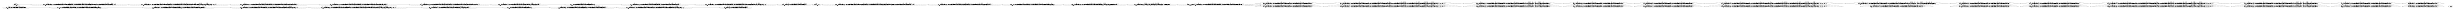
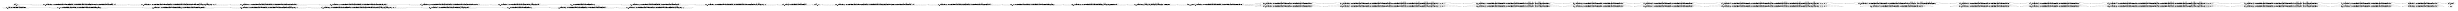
  digraph {
    rankdir=LR
    "r0 := @this: vm.runtime.defmeth.StaticMethodsTest"
    "$r1 = r0.<vm.runtime.defmeth.StaticMethodsTest: vm.runtime.defmeth.shared.builder.TestBuilderFactory factory>"
    "r2 = virtualinvoke $r1.<vm.runtime.defmeth.shared.builder.TestBuilderFactory: vm.runtime.defmeth.shared.builder.TestBuilder getBuilder()>()"
    "$r3 = virtualinvoke r2.<vm.runtime.defmeth.shared.builder.TestBuilder: vm.runtime.defmeth.shared.builder.InterfaceBuilder intf(java.lang.String)>(\"I\")"
    "$r4 = virtualinvoke $r3.<vm.runtime.defmeth.shared.builder.InterfaceBuilder: vm.runtime.defmeth.shared.builder.ClassMethodBuilder abstractMethod(java.lang.String,java.lang.String)>(\"m\", \"()I\")"
    "$r5 = virtualinvoke $r4.<vm.runtime.defmeth.shared.builder.ClassMethodBuilder: java.lang.Object build()>()"
    "$r6 = (vm.runtime.defmeth.shared.builder.InterfaceBuilder) $r5"
    "r7 = virtualinvoke $r6.<vm.runtime.defmeth.shared.builder.InterfaceBuilder: vm.runtime.defmeth.shared.data.Interface build()>()"
    "$r8 = virtualinvoke r2.<vm.runtime.defmeth.shared.builder.TestBuilder: vm.runtime.defmeth.shared.builder.InterfaceBuilder intf(java.lang.String)>(\"J\")"
-   "$r9 = newarray (vm.runtime.defmeth.shared.data.Interface)[1]"
    "$r9[0] = r7"
    "$r10 = virtualinvoke $r8.<vm.runtime.defmeth.shared.builder.InterfaceBuilder: vm.runtime.defmeth.shared.builder.InterfaceBuilder extend(vm.runtime.defmeth.shared.data.Interface[])>($r9)"
    "$r11 = virtualinvoke $r10.<vm.runtime.defmeth.shared.builder.InterfaceBuilder: vm.runtime.defmeth.shared.builder.ClassMethodBuilder defaultMethod(java.lang.String,java.lang.String)>(\"m\", \"()I\")"
    "$r12 = virtualinvoke $r11.<vm.runtime.defmeth.shared.builder.ClassMethodBuilder: vm.runtime.defmeth.shared.builder.ClassMethodBuilder static_()>()"
    "$r13 = virtualinvoke $r12.<vm.runtime.defmeth.shared.builder.ClassMethodBuilder: vm.runtime.defmeth.shared.builder.ClassMethodBuilder public_()>()"
    "$r14 = virtualinvoke $r13.<vm.runtime.defmeth.shared.builder.ClassMethodBuilder: vm.runtime.defmeth.shared.builder.ClassMethodBuilder returns(int)>(1)"
    "$r15 = virtualinvoke $r14.<vm.runtime.defmeth.shared.builder.ClassMethodBuilder: java.lang.Object build()>()"
    "$r16 = (vm.runtime.defmeth.shared.builder.InterfaceBuilder) $r15"
    "r17 = virtualinvoke $r16.<vm.runtime.defmeth.shared.builder.InterfaceBuilder: vm.runtime.defmeth.shared.data.Interface build()>()"
    "$r18 = virtualinvoke r2.<vm.runtime.defmeth.shared.builder.TestBuilder: vm.runtime.defmeth.shared.builder.ConcreteClassBuilder clazz(java.lang.String)>(\"C\")"
    "$r19 = newarray (vm.runtime.defmeth.shared.data.Interface)[1]"
    "$r19[0] = r17"
    "$r20 = virtualinvoke $r18.<vm.runtime.defmeth.shared.builder.ConcreteClassBuilder: vm.runtime.defmeth.shared.builder.ConcreteClassBuilder implement(vm.runtime.defmeth.shared.data.Interface[])>($r19)"
    "r21 = virtualinvoke $r20.<vm.runtime.defmeth.shared.builder.ConcreteClassBuilder: vm.runtime.defmeth.shared.data.ConcreteClass build()>()"
    "$r22 = r0.<vm.runtime.defmeth.StaticMethodsTest: vm.runtime.defmeth.shared.builder.TestBuilderFactory factory>"
    "$r23 = virtualinvoke $r22.<vm.runtime.defmeth.shared.builder.TestBuilderFactory: java.lang.String getExecutionMode()>()"
    "$z0 = virtualinvoke $r23.<java.lang.String: boolean equals(java.lang.Object)>(\"REFLECTION\")"
    "if $z0 != 0 goto $r24 = virtualinvoke r2.<vm.runtime.defmeth.shared.builder.TestBuilder: vm.runtime.defmeth.shared.builder.TesterBuilder test()>()"
    "$r36 = virtualinvoke r2.<vm.runtime.defmeth.shared.builder.TestBuilder: vm.runtime.defmeth.shared.builder.TesterBuilder test()>()"
    "$r24 = virtualinvoke r2.<vm.runtime.defmeth.shared.builder.TestBuilder: vm.runtime.defmeth.shared.builder.TesterBuilder test()>()"
    "$r37 = virtualinvoke $r36.<vm.runtime.defmeth.shared.builder.TesterBuilder: vm.runtime.defmeth.shared.builder.TesterBuilder callSite(vm.runtime.defmeth.shared.data.Clazz,vm.runtime.defmeth.shared.data.ConcreteClass,java.lang.String,java.lang.String)>(r7, r21, \"m\", \"()I\")"
    "$r25 = virtualinvoke $r24.<vm.runtime.defmeth.shared.builder.TesterBuilder: vm.runtime.defmeth.shared.builder.TesterBuilder callSite(vm.runtime.defmeth.shared.data.Clazz,vm.runtime.defmeth.shared.data.ConcreteClass,java.lang.String,java.lang.String)>(r7, r21, \"m\", \"()I\")"
    "$r38 = virtualinvoke $r37.<vm.runtime.defmeth.shared.builder.TesterBuilder: vm.runtime.defmeth.shared.builder.TesterBuilder throws_(java.lang.Class)>(class \"Ljava/lang/AbstractMethodError;\")"
    "$r39 = virtualinvoke $r38.<vm.runtime.defmeth.shared.builder.TesterBuilder: vm.runtime.defmeth.shared.builder.TestBuilder done()>()"
    "$r40 = virtualinvoke $r39.<vm.runtime.defmeth.shared.builder.TestBuilder: vm.runtime.defmeth.shared.builder.TesterBuilder test()>()"
    "$r41 = virtualinvoke $r40.<vm.runtime.defmeth.shared.builder.TesterBuilder: vm.runtime.defmeth.shared.builder.TesterBuilder callSite(vm.runtime.defmeth.shared.data.Clazz,vm.runtime.defmeth.shared.data.ConcreteClass,java.lang.String,java.lang.String)>(r17, r21, \"m\", \"()I\")"
    "$r42 = virtualinvoke $r41.<vm.runtime.defmeth.shared.builder.TesterBuilder: vm.runtime.defmeth.shared.builder.TesterBuilder throws_(java.lang.Class)>(class \"Ljava/lang/IncompatibleClassChangeError;\")"
    "$r43 = virtualinvoke $r42.<vm.runtime.defmeth.shared.builder.TesterBuilder: vm.runtime.defmeth.shared.builder.TestBuilder done()>()"
    "$r44 = virtualinvoke $r43.<vm.runtime.defmeth.shared.builder.TestBuilder: vm.runtime.defmeth.shared.builder.TesterBuilder test()>()"
    "$r45 = virtualinvoke $r44.<vm.runtime.defmeth.shared.builder.TesterBuilder: vm.runtime.defmeth.shared.builder.TesterBuilder callSite(vm.runtime.defmeth.shared.data.Clazz,vm.runtime.defmeth.shared.data.ConcreteClass,java.lang.String,java.lang.String)>(r21, r21, \"m\", \"()I\")"
    "$r46 = virtualinvoke $r45.<vm.runtime.defmeth.shared.builder.TesterBuilder: vm.runtime.defmeth.shared.builder.TesterBuilder throws_(java.lang.Class)>(class \"Ljava/lang/AbstractMethodError;\")"
    "$r47 = virtualinvoke $r46.<vm.runtime.defmeth.shared.builder.TesterBuilder: vm.runtime.defmeth.shared.builder.TestBuilder done()>()"
    "virtualinvoke $r47.<vm.runtime.defmeth.shared.builder.TestBuilder: void run()>()"
+   "goto [?= return]"
    "$r26 = virtualinvoke $r25.<vm.runtime.defmeth.shared.builder.TesterBuilder: vm.runtime.defmeth.shared.builder.TesterBuilder throws_(java.lang.Class)>(class \"Ljava/lang/AbstractMethodError;\")"
    "$r27 = virtualinvoke $r26.<vm.runtime.defmeth.shared.builder.TesterBuilder: vm.runtime.defmeth.shared.builder.TestBuilder done()>()"
    "$r28 = virtualinvoke $r27.<vm.runtime.defmeth.shared.builder.TestBuilder: vm.runtime.defmeth.shared.builder.TesterBuilder test()>()"
    "$r29 = virtualinvoke $r28.<vm.runtime.defmeth.shared.builder.TesterBuilder: vm.runtime.defmeth.shared.builder.TesterBuilder callSite(vm.runtime.defmeth.shared.data.Clazz,vm.runtime.defmeth.shared.data.ConcreteClass,java.lang.String,java.lang.String)>(r17, r21, \"m\", \"()I\")"
    "$r30 = virtualinvoke $r29.<vm.runtime.defmeth.shared.builder.TesterBuilder: vm.runtime.defmeth.shared.builder.TesterBuilder returns(int)>(1)"
    "$r31 = virtualinvoke $r30.<vm.runtime.defmeth.shared.builder.TesterBuilder: vm.runtime.defmeth.shared.builder.TestBuilder done()>()"
    "$r32 = virtualinvoke $r31.<vm.runtime.defmeth.shared.builder.TestBuilder: vm.runtime.defmeth.shared.builder.TesterBuilder test()>()"
    "$r33 = virtualinvoke $r32.<vm.runtime.defmeth.shared.builder.TesterBuilder: vm.runtime.defmeth.shared.builder.TesterBuilder callSite(vm.runtime.defmeth.shared.data.Clazz,vm.runtime.defmeth.shared.data.ConcreteClass,java.lang.String,java.lang.String)>(r21, r21, \"m\", \"()I\")"
    "$r34 = virtualinvoke $r33.<vm.runtime.defmeth.shared.builder.TesterBuilder: vm.runtime.defmeth.shared.builder.TesterBuilder throws_(java.lang.Class)>(class \"Ljava/lang/AbstractMethodError;\")"
    "$r35 = virtualinvoke $r34.<vm.runtime.defmeth.shared.builder.TesterBuilder: vm.runtime.defmeth.shared.builder.TestBuilder done()>()"
    "virtualinvoke $r35.<vm.runtime.defmeth.shared.builder.TestBuilder: void run()>()"
    return
    "r0 := @this: vm.runtime.defmeth.StaticMethodsTest" -> "$r1 = r0.<vm.runtime.defmeth.StaticMethodsTest: vm.runtime.defmeth.shared.builder.TestBuilderFactory factory>"
    "$r1 = r0.<vm.runtime.defmeth.StaticMethodsTest: vm.runtime.defmeth.shared.builder.TestBuilderFactory factory>" -> "r2 = virtualinvoke $r1.<vm.runtime.defmeth.shared.builder.TestBuilderFactory: vm.runtime.defmeth.shared.builder.TestBuilder getBuilder()>()"
    "r2 = virtualinvoke $r1.<vm.runtime.defmeth.shared.builder.TestBuilderFactory: vm.runtime.defmeth.shared.builder.TestBuilder getBuilder()>()" -> "$r3 = virtualinvoke r2.<vm.runtime.defmeth.shared.builder.TestBuilder: vm.runtime.defmeth.shared.builder.InterfaceBuilder intf(java.lang.String)>(\"I\")"
    "$r3 = virtualinvoke r2.<vm.runtime.defmeth.shared.builder.TestBuilder: vm.runtime.defmeth.shared.builder.InterfaceBuilder intf(java.lang.String)>(\"I\")" -> "$r4 = virtualinvoke $r3.<vm.runtime.defmeth.shared.builder.InterfaceBuilder: vm.runtime.defmeth.shared.builder.ClassMethodBuilder abstractMethod(java.lang.String,java.lang.String)>(\"m\", \"()I\")"
    "$r4 = virtualinvoke $r3.<vm.runtime.defmeth.shared.builder.InterfaceBuilder: vm.runtime.defmeth.shared.builder.ClassMethodBuilder abstractMethod(java.lang.String,java.lang.String)>(\"m\", \"()I\")" -> "$r5 = virtualinvoke $r4.<vm.runtime.defmeth.shared.builder.ClassMethodBuilder: java.lang.Object build()>()"
    "$r5 = virtualinvoke $r4.<vm.runtime.defmeth.shared.builder.ClassMethodBuilder: java.lang.Object build()>()" -> "$r6 = (vm.runtime.defmeth.shared.builder.InterfaceBuilder) $r5"
    "$r6 = (vm.runtime.defmeth.shared.builder.InterfaceBuilder) $r5" -> "r7 = virtualinvoke $r6.<vm.runtime.defmeth.shared.builder.InterfaceBuilder: vm.runtime.defmeth.shared.data.Interface build()>()"
    "r7 = virtualinvoke $r6.<vm.runtime.defmeth.shared.builder.InterfaceBuilder: vm.runtime.defmeth.shared.data.Interface build()>()" -> "$r8 = virtualinvoke r2.<vm.runtime.defmeth.shared.builder.TestBuilder: vm.runtime.defmeth.shared.builder.InterfaceBuilder intf(java.lang.String)>(\"J\")"
-   "$r8 = virtualinvoke r2.<vm.runtime.defmeth.shared.builder.TestBuilder: vm.runtime.defmeth.shared.builder.InterfaceBuilder intf(java.lang.String)>(\"J\")" -> "$r9 = newarray (vm.runtime.defmeth.shared.data.Interface)[1]"
    "$r9[0] = r7" -> "$r10 = virtualinvoke $r8.<vm.runtime.defmeth.shared.builder.InterfaceBuilder: vm.runtime.defmeth.shared.builder.InterfaceBuilder extend(vm.runtime.defmeth.shared.data.Interface[])>($r9)"
    "$r10 = virtualinvoke $r8.<vm.runtime.defmeth.shared.builder.InterfaceBuilder: vm.runtime.defmeth.shared.builder.InterfaceBuilder extend(vm.runtime.defmeth.shared.data.Interface[])>($r9)" -> "$r11 = virtualinvoke $r10.<vm.runtime.defmeth.shared.builder.InterfaceBuilder: vm.runtime.defmeth.shared.builder.ClassMethodBuilder defaultMethod(java.lang.String,java.lang.String)>(\"m\", \"()I\")"
    "$r11 = virtualinvoke $r10.<vm.runtime.defmeth.shared.builder.InterfaceBuilder: vm.runtime.defmeth.shared.builder.ClassMethodBuilder defaultMethod(java.lang.String,java.lang.String)>(\"m\", \"()I\")" -> "$r12 = virtualinvoke $r11.<vm.runtime.defmeth.shared.builder.ClassMethodBuilder: vm.runtime.defmeth.shared.builder.ClassMethodBuilder static_()>()"
    "$r12 = virtualinvoke $r11.<vm.runtime.defmeth.shared.builder.ClassMethodBuilder: vm.runtime.defmeth.shared.builder.ClassMethodBuilder static_()>()" -> "$r13 = virtualinvoke $r12.<vm.runtime.defmeth.shared.builder.ClassMethodBuilder: vm.runtime.defmeth.shared.builder.ClassMethodBuilder public_()>()"
    "$r13 = virtualinvoke $r12.<vm.runtime.defmeth.shared.builder.ClassMethodBuilder: vm.runtime.defmeth.shared.builder.ClassMethodBuilder public_()>()" -> "$r14 = virtualinvoke $r13.<vm.runtime.defmeth.shared.builder.ClassMethodBuilder: vm.runtime.defmeth.shared.builder.ClassMethodBuilder returns(int)>(1)"
    "$r14 = virtualinvoke $r13.<vm.runtime.defmeth.shared.builder.ClassMethodBuilder: vm.runtime.defmeth.shared.builder.ClassMethodBuilder returns(int)>(1)" -> "$r15 = virtualinvoke $r14.<vm.runtime.defmeth.shared.builder.ClassMethodBuilder: java.lang.Object build()>()"
    "$r15 = virtualinvoke $r14.<vm.runtime.defmeth.shared.builder.ClassMethodBuilder: java.lang.Object build()>()" -> "$r16 = (vm.runtime.defmeth.shared.builder.InterfaceBuilder) $r15"
    "$r16 = (vm.runtime.defmeth.shared.builder.InterfaceBuilder) $r15" -> "r17 = virtualinvoke $r16.<vm.runtime.defmeth.shared.builder.InterfaceBuilder: vm.runtime.defmeth.shared.data.Interface build()>()"
    "r17 = virtualinvoke $r16.<vm.runtime.defmeth.shared.builder.InterfaceBuilder: vm.runtime.defmeth.shared.data.Interface build()>()" -> "$r18 = virtualinvoke r2.<vm.runtime.defmeth.shared.builder.TestBuilder: vm.runtime.defmeth.shared.builder.ConcreteClassBuilder clazz(java.lang.String)>(\"C\")"
    "$r18 = virtualinvoke r2.<vm.runtime.defmeth.shared.builder.TestBuilder: vm.runtime.defmeth.shared.builder.ConcreteClassBuilder clazz(java.lang.String)>(\"C\")" -> "$r19 = newarray (vm.runtime.defmeth.shared.data.Interface)[1]"
    "$r19 = newarray (vm.runtime.defmeth.shared.data.Interface)[1]" -> "$r19[0] = r17"
    "$r19[0] = r17" -> "$r20 = virtualinvoke $r18.<vm.runtime.defmeth.shared.builder.ConcreteClassBuilder: vm.runtime.defmeth.shared.builder.ConcreteClassBuilder implement(vm.runtime.defmeth.shared.data.Interface[])>($r19)"
    "$r20 = virtualinvoke $r18.<vm.runtime.defmeth.shared.builder.ConcreteClassBuilder: vm.runtime.defmeth.shared.builder.ConcreteClassBuilder implement(vm.runtime.defmeth.shared.data.Interface[])>($r19)" -> "r21 = virtualinvoke $r20.<vm.runtime.defmeth.shared.builder.ConcreteClassBuilder: vm.runtime.defmeth.shared.data.ConcreteClass build()>()"
    "r21 = virtualinvoke $r20.<vm.runtime.defmeth.shared.builder.ConcreteClassBuilder: vm.runtime.defmeth.shared.data.ConcreteClass build()>()" -> "$r22 = r0.<vm.runtime.defmeth.StaticMethodsTest: vm.runtime.defmeth.shared.builder.TestBuilderFactory factory>"
    "$r22 = r0.<vm.runtime.defmeth.StaticMethodsTest: vm.runtime.defmeth.shared.builder.TestBuilderFactory factory>" -> "$r23 = virtualinvoke $r22.<vm.runtime.defmeth.shared.builder.TestBuilderFactory: java.lang.String getExecutionMode()>()"
    "$r23 = virtualinvoke $r22.<vm.runtime.defmeth.shared.builder.TestBuilderFactory: java.lang.String getExecutionMode()>()" -> "$z0 = virtualinvoke $r23.<java.lang.String: boolean equals(java.lang.Object)>(\"REFLECTION\")"
    "$z0 = virtualinvoke $r23.<java.lang.String: boolean equals(java.lang.Object)>(\"REFLECTION\")" -> "if $z0 != 0 goto $r24 = virtualinvoke r2.<vm.runtime.defmeth.shared.builder.TestBuilder: vm.runtime.defmeth.shared.builder.TesterBuilder test()>()"
    "if $z0 != 0 goto $r24 = virtualinvoke r2.<vm.runtime.defmeth.shared.builder.TestBuilder: vm.runtime.defmeth.shared.builder.TesterBuilder test()>()" -> "$r36 = virtualinvoke r2.<vm.runtime.defmeth.shared.builder.TestBuilder: vm.runtime.defmeth.shared.builder.TesterBuilder test()>()"
    "if $z0 != 0 goto $r24 = virtualinvoke r2.<vm.runtime.defmeth.shared.builder.TestBuilder: vm.runtime.defmeth.shared.builder.TesterBuilder test()>()" -> "$r24 = virtualinvoke r2.<vm.runtime.defmeth.shared.builder.TestBuilder: vm.runtime.defmeth.shared.builder.TesterBuilder test()>()"
    "$r36 = virtualinvoke r2.<vm.runtime.defmeth.shared.builder.TestBuilder: vm.runtime.defmeth.shared.builder.TesterBuilder test()>()" -> "$r37 = virtualinvoke $r36.<vm.runtime.defmeth.shared.builder.TesterBuilder: vm.runtime.defmeth.shared.builder.TesterBuilder callSite(vm.runtime.defmeth.shared.data.Clazz,vm.runtime.defmeth.shared.data.ConcreteClass,java.lang.String,java.lang.String)>(r7, r21, \"m\", \"()I\")"
    "$r24 = virtualinvoke r2.<vm.runtime.defmeth.shared.builder.TestBuilder: vm.runtime.defmeth.shared.builder.TesterBuilder test()>()" -> "$r25 = virtualinvoke $r24.<vm.runtime.defmeth.shared.builder.TesterBuilder: vm.runtime.defmeth.shared.builder.TesterBuilder callSite(vm.runtime.defmeth.shared.data.Clazz,vm.runtime.defmeth.shared.data.ConcreteClass,java.lang.String,java.lang.String)>(r7, r21, \"m\", \"()I\")"
    "$r37 = virtualinvoke $r36.<vm.runtime.defmeth.shared.builder.TesterBuilder: vm.runtime.defmeth.shared.builder.TesterBuilder callSite(vm.runtime.defmeth.shared.data.Clazz,vm.runtime.defmeth.shared.data.ConcreteClass,java.lang.String,java.lang.String)>(r7, r21, \"m\", \"()I\")" -> "$r38 = virtualinvoke $r37.<vm.runtime.defmeth.shared.builder.TesterBuilder: vm.runtime.defmeth.shared.builder.TesterBuilder throws_(java.lang.Class)>(class \"Ljava/lang/AbstractMethodError;\")"
    "$r25 = virtualinvoke $r24.<vm.runtime.defmeth.shared.builder.TesterBuilder: vm.runtime.defmeth.shared.builder.TesterBuilder callSite(vm.runtime.defmeth.shared.data.Clazz,vm.runtime.defmeth.shared.data.ConcreteClass,java.lang.String,java.lang.String)>(r7, r21, \"m\", \"()I\")" -> "$r26 = virtualinvoke $r25.<vm.runtime.defmeth.shared.builder.TesterBuilder: vm.runtime.defmeth.shared.builder.TesterBuilder throws_(java.lang.Class)>(class \"Ljava/lang/AbstractMethodError;\")"
    "$r38 = virtualinvoke $r37.<vm.runtime.defmeth.shared.builder.TesterBuilder: vm.runtime.defmeth.shared.builder.TesterBuilder throws_(java.lang.Class)>(class \"Ljava/lang/AbstractMethodError;\")" -> "$r39 = virtualinvoke $r38.<vm.runtime.defmeth.shared.builder.TesterBuilder: vm.runtime.defmeth.shared.builder.TestBuilder done()>()"
    "$r39 = virtualinvoke $r38.<vm.runtime.defmeth.shared.builder.TesterBuilder: vm.runtime.defmeth.shared.builder.TestBuilder done()>()" -> "$r40 = virtualinvoke $r39.<vm.runtime.defmeth.shared.builder.TestBuilder: vm.runtime.defmeth.shared.builder.TesterBuilder test()>()"
    "$r40 = virtualinvoke $r39.<vm.runtime.defmeth.shared.builder.TestBuilder: vm.runtime.defmeth.shared.builder.TesterBuilder test()>()" -> "$r41 = virtualinvoke $r40.<vm.runtime.defmeth.shared.builder.TesterBuilder: vm.runtime.defmeth.shared.builder.TesterBuilder callSite(vm.runtime.defmeth.shared.data.Clazz,vm.runtime.defmeth.shared.data.ConcreteClass,java.lang.String,java.lang.String)>(r17, r21, \"m\", \"()I\")"
    "$r41 = virtualinvoke $r40.<vm.runtime.defmeth.shared.builder.TesterBuilder: vm.runtime.defmeth.shared.builder.TesterBuilder callSite(vm.runtime.defmeth.shared.data.Clazz,vm.runtime.defmeth.shared.data.ConcreteClass,java.lang.String,java.lang.String)>(r17, r21, \"m\", \"()I\")" -> "$r42 = virtualinvoke $r41.<vm.runtime.defmeth.shared.builder.TesterBuilder: vm.runtime.defmeth.shared.builder.TesterBuilder throws_(java.lang.Class)>(class \"Ljava/lang/IncompatibleClassChangeError;\")"
    "$r42 = virtualinvoke $r41.<vm.runtime.defmeth.shared.builder.TesterBuilder: vm.runtime.defmeth.shared.builder.TesterBuilder throws_(java.lang.Class)>(class \"Ljava/lang/IncompatibleClassChangeError;\")" -> "$r43 = virtualinvoke $r42.<vm.runtime.defmeth.shared.builder.TesterBuilder: vm.runtime.defmeth.shared.builder.TestBuilder done()>()"
    "$r43 = virtualinvoke $r42.<vm.runtime.defmeth.shared.builder.TesterBuilder: vm.runtime.defmeth.shared.builder.TestBuilder done()>()" -> "$r44 = virtualinvoke $r43.<vm.runtime.defmeth.shared.builder.TestBuilder: vm.runtime.defmeth.shared.builder.TesterBuilder test()>()"
    "$r44 = virtualinvoke $r43.<vm.runtime.defmeth.shared.builder.TestBuilder: vm.runtime.defmeth.shared.builder.TesterBuilder test()>()" -> "$r45 = virtualinvoke $r44.<vm.runtime.defmeth.shared.builder.TesterBuilder: vm.runtime.defmeth.shared.builder.TesterBuilder callSite(vm.runtime.defmeth.shared.data.Clazz,vm.runtime.defmeth.shared.data.ConcreteClass,java.lang.String,java.lang.String)>(r21, r21, \"m\", \"()I\")"
    "$r45 = virtualinvoke $r44.<vm.runtime.defmeth.shared.builder.TesterBuilder: vm.runtime.defmeth.shared.builder.TesterBuilder callSite(vm.runtime.defmeth.shared.data.Clazz,vm.runtime.defmeth.shared.data.ConcreteClass,java.lang.String,java.lang.String)>(r21, r21, \"m\", \"()I\")" -> "$r46 = virtualinvoke $r45.<vm.runtime.defmeth.shared.builder.TesterBuilder: vm.runtime.defmeth.shared.builder.TesterBuilder throws_(java.lang.Class)>(class \"Ljava/lang/AbstractMethodError;\")"
    "$r46 = virtualinvoke $r45.<vm.runtime.defmeth.shared.builder.TesterBuilder: vm.runtime.defmeth.shared.builder.TesterBuilder throws_(java.lang.Class)>(class \"Ljava/lang/AbstractMethodError;\")" -> "$r47 = virtualinvoke $r46.<vm.runtime.defmeth.shared.builder.TesterBuilder: vm.runtime.defmeth.shared.builder.TestBuilder done()>()"
    "$r47 = virtualinvoke $r46.<vm.runtime.defmeth.shared.builder.TesterBuilder: vm.runtime.defmeth.shared.builder.TestBuilder done()>()" -> "virtualinvoke $r47.<vm.runtime.defmeth.shared.builder.TestBuilder: void run()>()"
+   "virtualinvoke $r47.<vm.runtime.defmeth.shared.builder.TestBuilder: void run()>()" -> "goto [?= return]"
    "$r26 = virtualinvoke $r25.<vm.runtime.defmeth.shared.builder.TesterBuilder: vm.runtime.defmeth.shared.builder.TesterBuilder throws_(java.lang.Class)>(class \"Ljava/lang/AbstractMethodError;\")" -> "$r27 = virtualinvoke $r26.<vm.runtime.defmeth.shared.builder.TesterBuilder: vm.runtime.defmeth.shared.builder.TestBuilder done()>()"
    "$r27 = virtualinvoke $r26.<vm.runtime.defmeth.shared.builder.TesterBuilder: vm.runtime.defmeth.shared.builder.TestBuilder done()>()" -> "$r28 = virtualinvoke $r27.<vm.runtime.defmeth.shared.builder.TestBuilder: vm.runtime.defmeth.shared.builder.TesterBuilder test()>()"
    "$r28 = virtualinvoke $r27.<vm.runtime.defmeth.shared.builder.TestBuilder: vm.runtime.defmeth.shared.builder.TesterBuilder test()>()" -> "$r29 = virtualinvoke $r28.<vm.runtime.defmeth.shared.builder.TesterBuilder: vm.runtime.defmeth.shared.builder.TesterBuilder callSite(vm.runtime.defmeth.shared.data.Clazz,vm.runtime.defmeth.shared.data.ConcreteClass,java.lang.String,java.lang.String)>(r17, r21, \"m\", \"()I\")"
    "$r29 = virtualinvoke $r28.<vm.runtime.defmeth.shared.builder.TesterBuilder: vm.runtime.defmeth.shared.builder.TesterBuilder callSite(vm.runtime.defmeth.shared.data.Clazz,vm.runtime.defmeth.shared.data.ConcreteClass,java.lang.String,java.lang.String)>(r17, r21, \"m\", \"()I\")" -> "$r30 = virtualinvoke $r29.<vm.runtime.defmeth.shared.builder.TesterBuilder: vm.runtime.defmeth.shared.builder.TesterBuilder returns(int)>(1)"
    "$r30 = virtualinvoke $r29.<vm.runtime.defmeth.shared.builder.TesterBuilder: vm.runtime.defmeth.shared.builder.TesterBuilder returns(int)>(1)" -> "$r31 = virtualinvoke $r30.<vm.runtime.defmeth.shared.builder.TesterBuilder: vm.runtime.defmeth.shared.builder.TestBuilder done()>()"
    "$r31 = virtualinvoke $r30.<vm.runtime.defmeth.shared.builder.TesterBuilder: vm.runtime.defmeth.shared.builder.TestBuilder done()>()" -> "$r32 = virtualinvoke $r31.<vm.runtime.defmeth.shared.builder.TestBuilder: vm.runtime.defmeth.shared.builder.TesterBuilder test()>()"
    "$r32 = virtualinvoke $r31.<vm.runtime.defmeth.shared.builder.TestBuilder: vm.runtime.defmeth.shared.builder.TesterBuilder test()>()" -> "$r33 = virtualinvoke $r32.<vm.runtime.defmeth.shared.builder.TesterBuilder: vm.runtime.defmeth.shared.builder.TesterBuilder callSite(vm.runtime.defmeth.shared.data.Clazz,vm.runtime.defmeth.shared.data.ConcreteClass,java.lang.String,java.lang.String)>(r21, r21, \"m\", \"()I\")"
    "$r33 = virtualinvoke $r32.<vm.runtime.defmeth.shared.builder.TesterBuilder: vm.runtime.defmeth.shared.builder.TesterBuilder callSite(vm.runtime.defmeth.shared.data.Clazz,vm.runtime.defmeth.shared.data.ConcreteClass,java.lang.String,java.lang.String)>(r21, r21, \"m\", \"()I\")" -> "$r34 = virtualinvoke $r33.<vm.runtime.defmeth.shared.builder.TesterBuilder: vm.runtime.defmeth.shared.builder.TesterBuilder throws_(java.lang.Class)>(class \"Ljava/lang/AbstractMethodError;\")"
    "$r34 = virtualinvoke $r33.<vm.runtime.defmeth.shared.builder.TesterBuilder: vm.runtime.defmeth.shared.builder.TesterBuilder throws_(java.lang.Class)>(class \"Ljava/lang/AbstractMethodError;\")" -> "$r35 = virtualinvoke $r34.<vm.runtime.defmeth.shared.builder.TesterBuilder: vm.runtime.defmeth.shared.builder.TestBuilder done()>()"
    "$r35 = virtualinvoke $r34.<vm.runtime.defmeth.shared.builder.TesterBuilder: vm.runtime.defmeth.shared.builder.TestBuilder done()>()" -> "virtualinvoke $r35.<vm.runtime.defmeth.shared.builder.TestBuilder: void run()>()"
    "virtualinvoke $r35.<vm.runtime.defmeth.shared.builder.TestBuilder: void run()>()" -> return
  }
